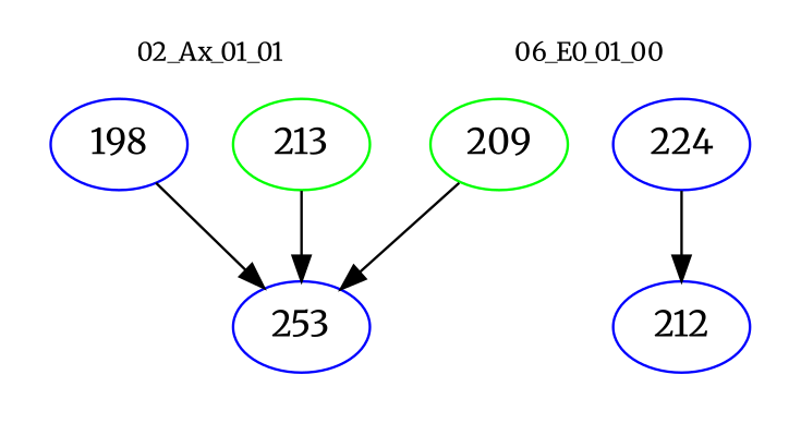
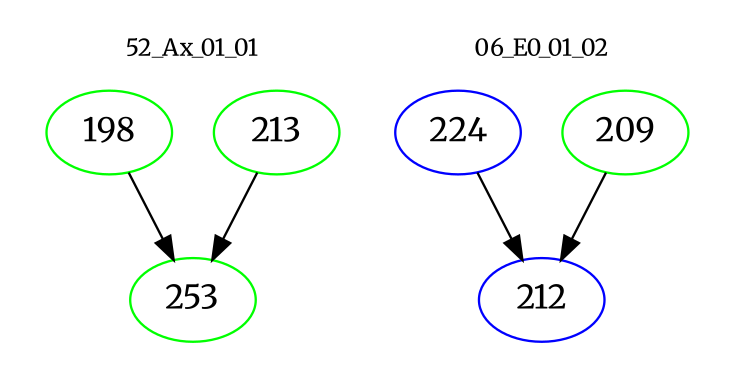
  digraph {
    fontname=Merriweather
    node [color=blue fontname=Merriweather]
    edge [color=black fontname=Merriweather]
    n1 [color=green label=213]
-   n2 [label=253]
-   n3 [label=198]
+   n2 [color=green label=253]
+   n3 [color=green label=198]
    n4 [color=green label=209]
    n5 [label=212]
    n6 [label=224]
    subgraph cluster_1 {
      color=white
      fontsize=10
-     label="02_Ax_01_01"
+     label="52_Ax_01_01"
      n1
      n2
      n3
    }
    subgraph cluster_2 {
      color=white
      fontsize=10
-     label="06_E0_01_00"
+     label="06_E0_01_02"
      n4
      n5
      n6
    }
    n1 -> n2
    n3 -> n2
-   n4 -> n2
+   n4 -> n5
    n6 -> n5
  }
